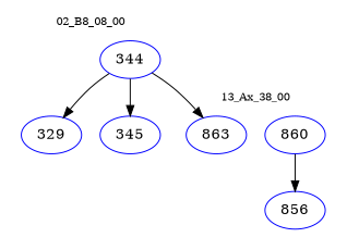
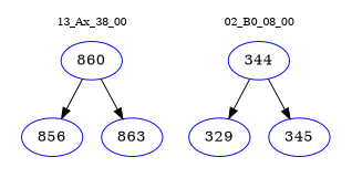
  digraph {
    node [color=blue]
    edge [color=black]
    n1 [label=860]
    n2 [label=856]
    n3 [label=863]
    n4 [label=344]
    n5 [label=329]
    n6 [label=345]
    subgraph cluster_1 {
      color=white
      fontsize=10
      label="13_Ax_38_00"
      n1
      n2
      n3
    }
    subgraph cluster_2 {
      color=white
      fontsize=10
-     label="02_B8_08_00"
+     label="02_B0_08_00"
      n4
      n5
      n6
    }
    n1 -> n2
-   n4 -> n3
+   n1 -> n3
    n4 -> n5
    n4 -> n6
  }
